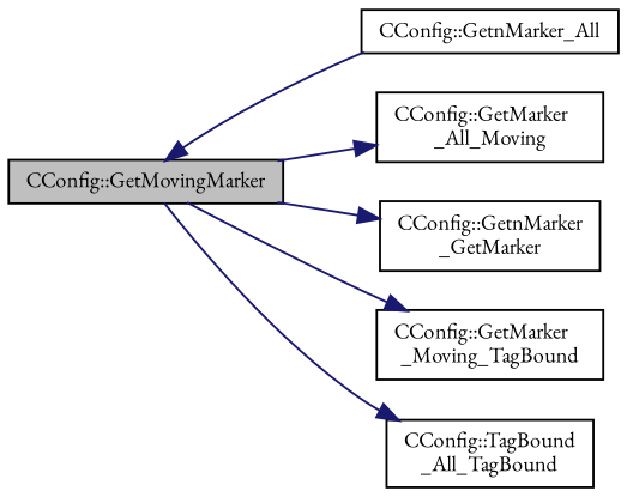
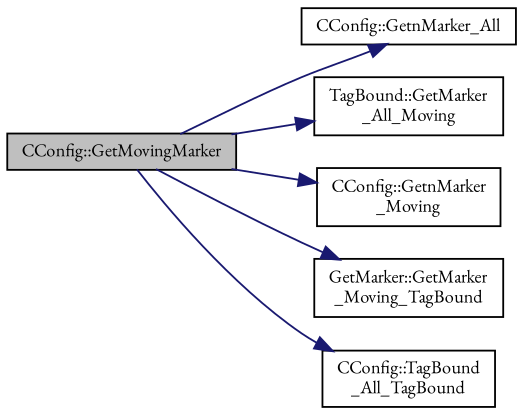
  digraph {
    fontname="EB Garamond"
    rankdir=LR
    node [color=black fillcolor=white fontname="EB Garamond" fontsize=10 shape=record style=filled]
    edge [color=midnightblue fontname="EB Garamond" fontsize=10 labelfontname=Helvetica labelfontsize=10 style=solid]
    n1 [fillcolor=grey75 fontcolor=black height=0.2 label="CConfig::GetMovingMarker" width=0.4]
    n2 [height=0.2 label="CConfig::GetnMarker_All" width=0.4]
-   n3 [height=0.2 label="CConfig::GetMarker\l_All_Moving" width=0.4]
-   n4 [height=0.2 label="CConfig::GetnMarker\l_GetMarker" width=0.4]
-   n5 [height=0.2 label="CConfig::GetMarker\l_Moving_TagBound" width=0.4]
+   n3 [height=0.2 label="TagBound::GetMarker\l_All_Moving" width=0.4]
+   n4 [height=0.2 label="CConfig::GetnMarker\l_Moving" width=0.4]
+   n5 [height=0.2 label="GetMarker::GetMarker\l_Moving_TagBound" width=0.4]
    n6 [height=0.2 label="CConfig::TagBound\l_All_TagBound" width=0.4]
-   n2 -> n1
+   n1 -> n2
    n1 -> n3
    n1 -> n4
    n1 -> n5
    n1 -> n6
  }
